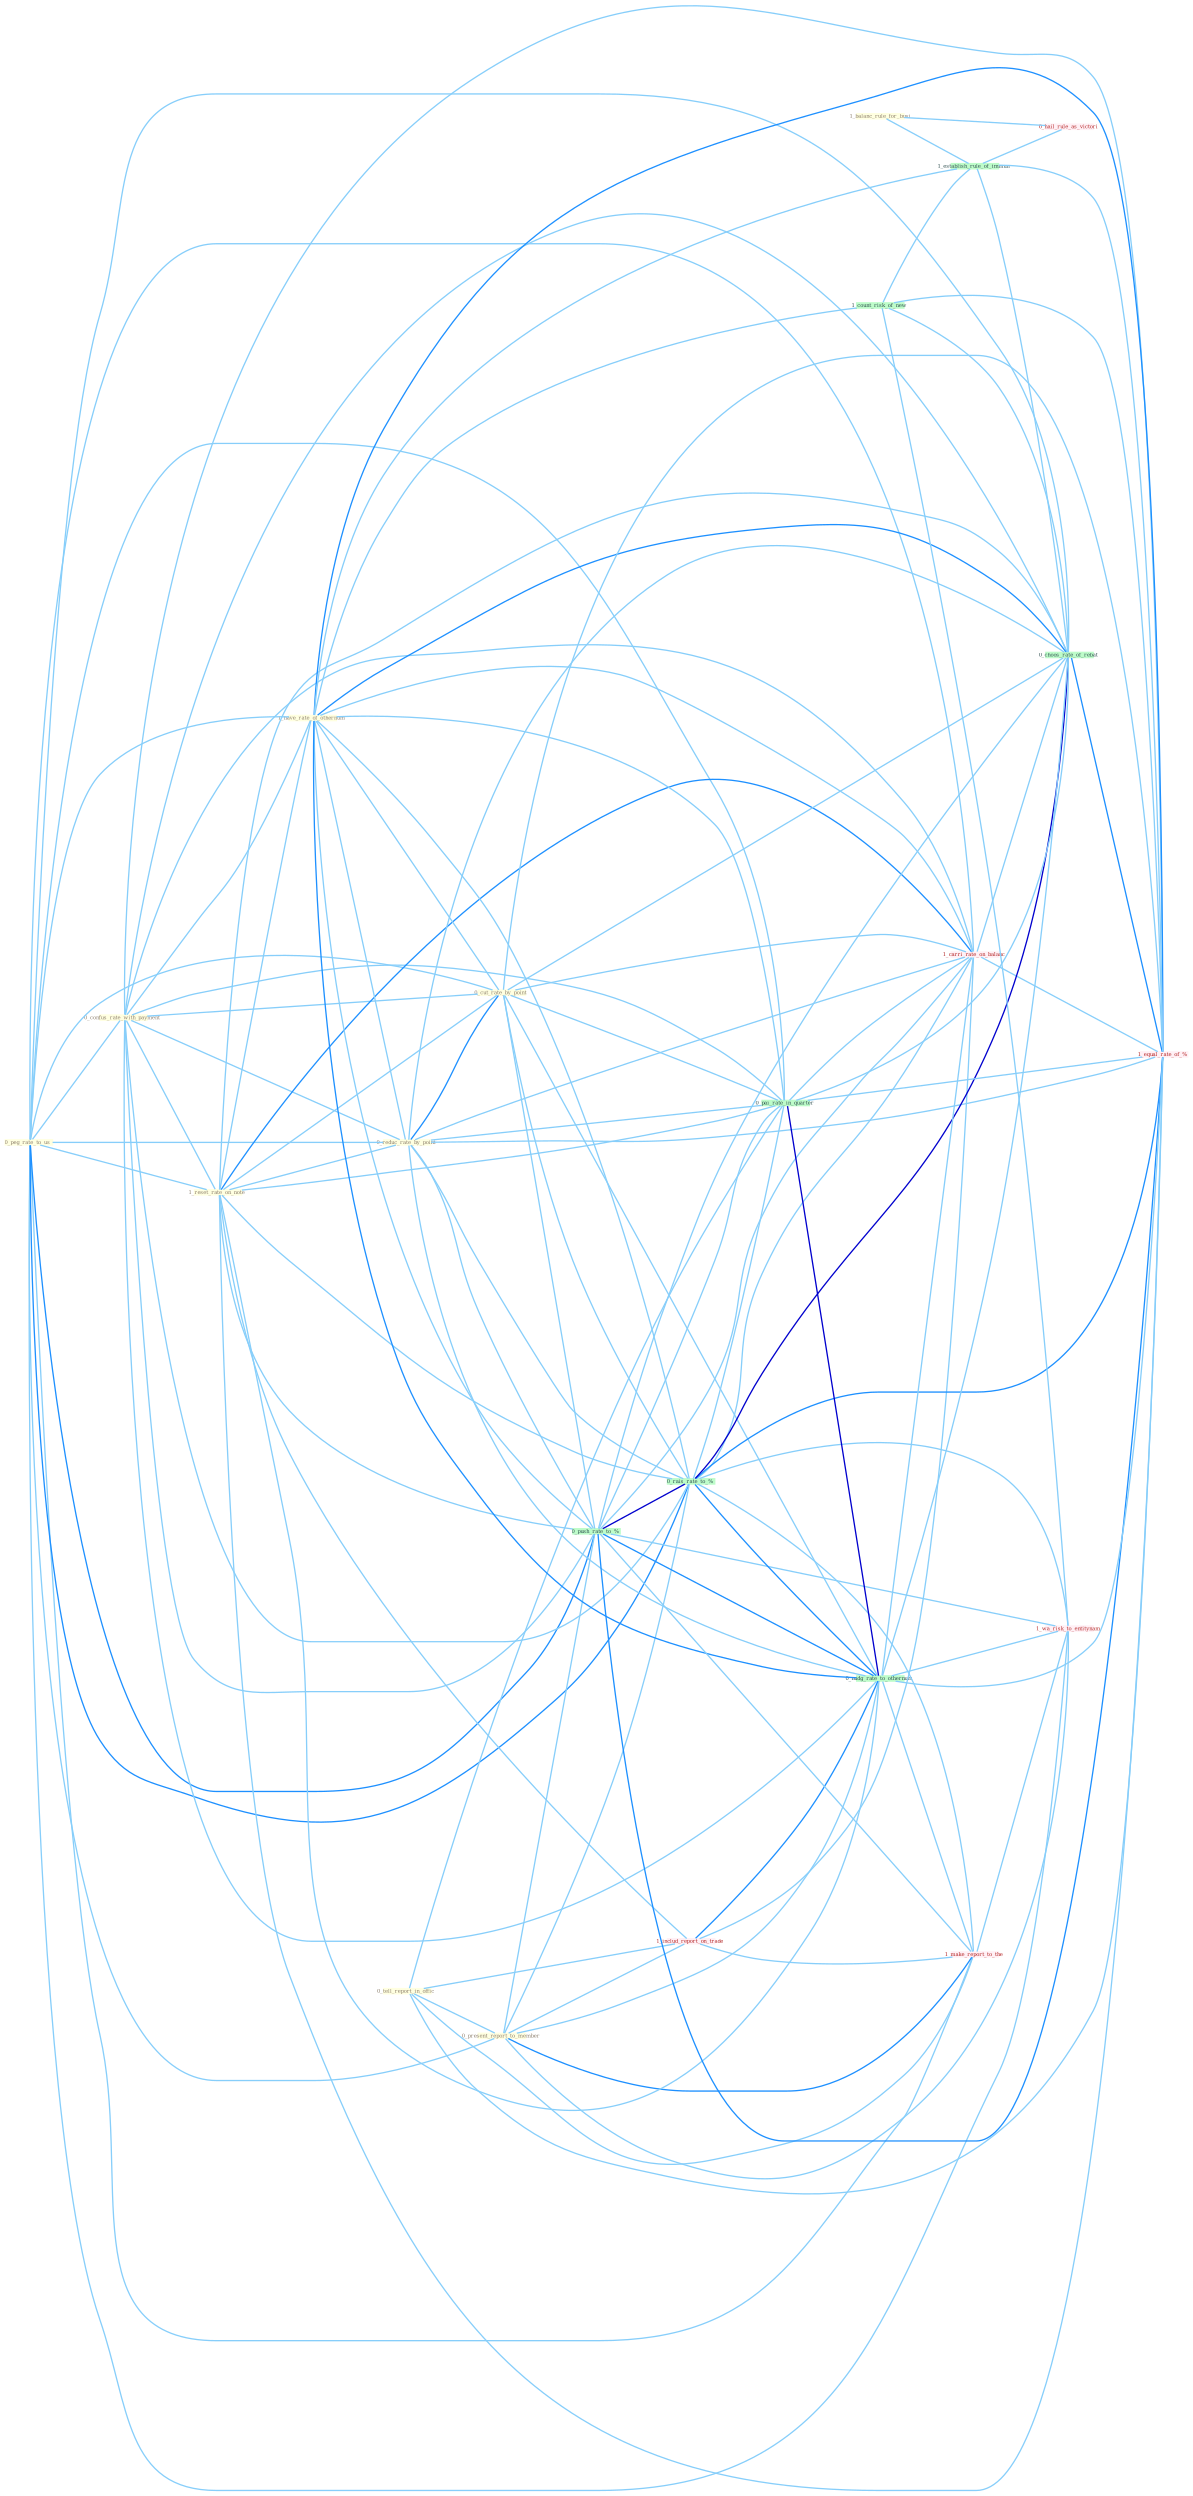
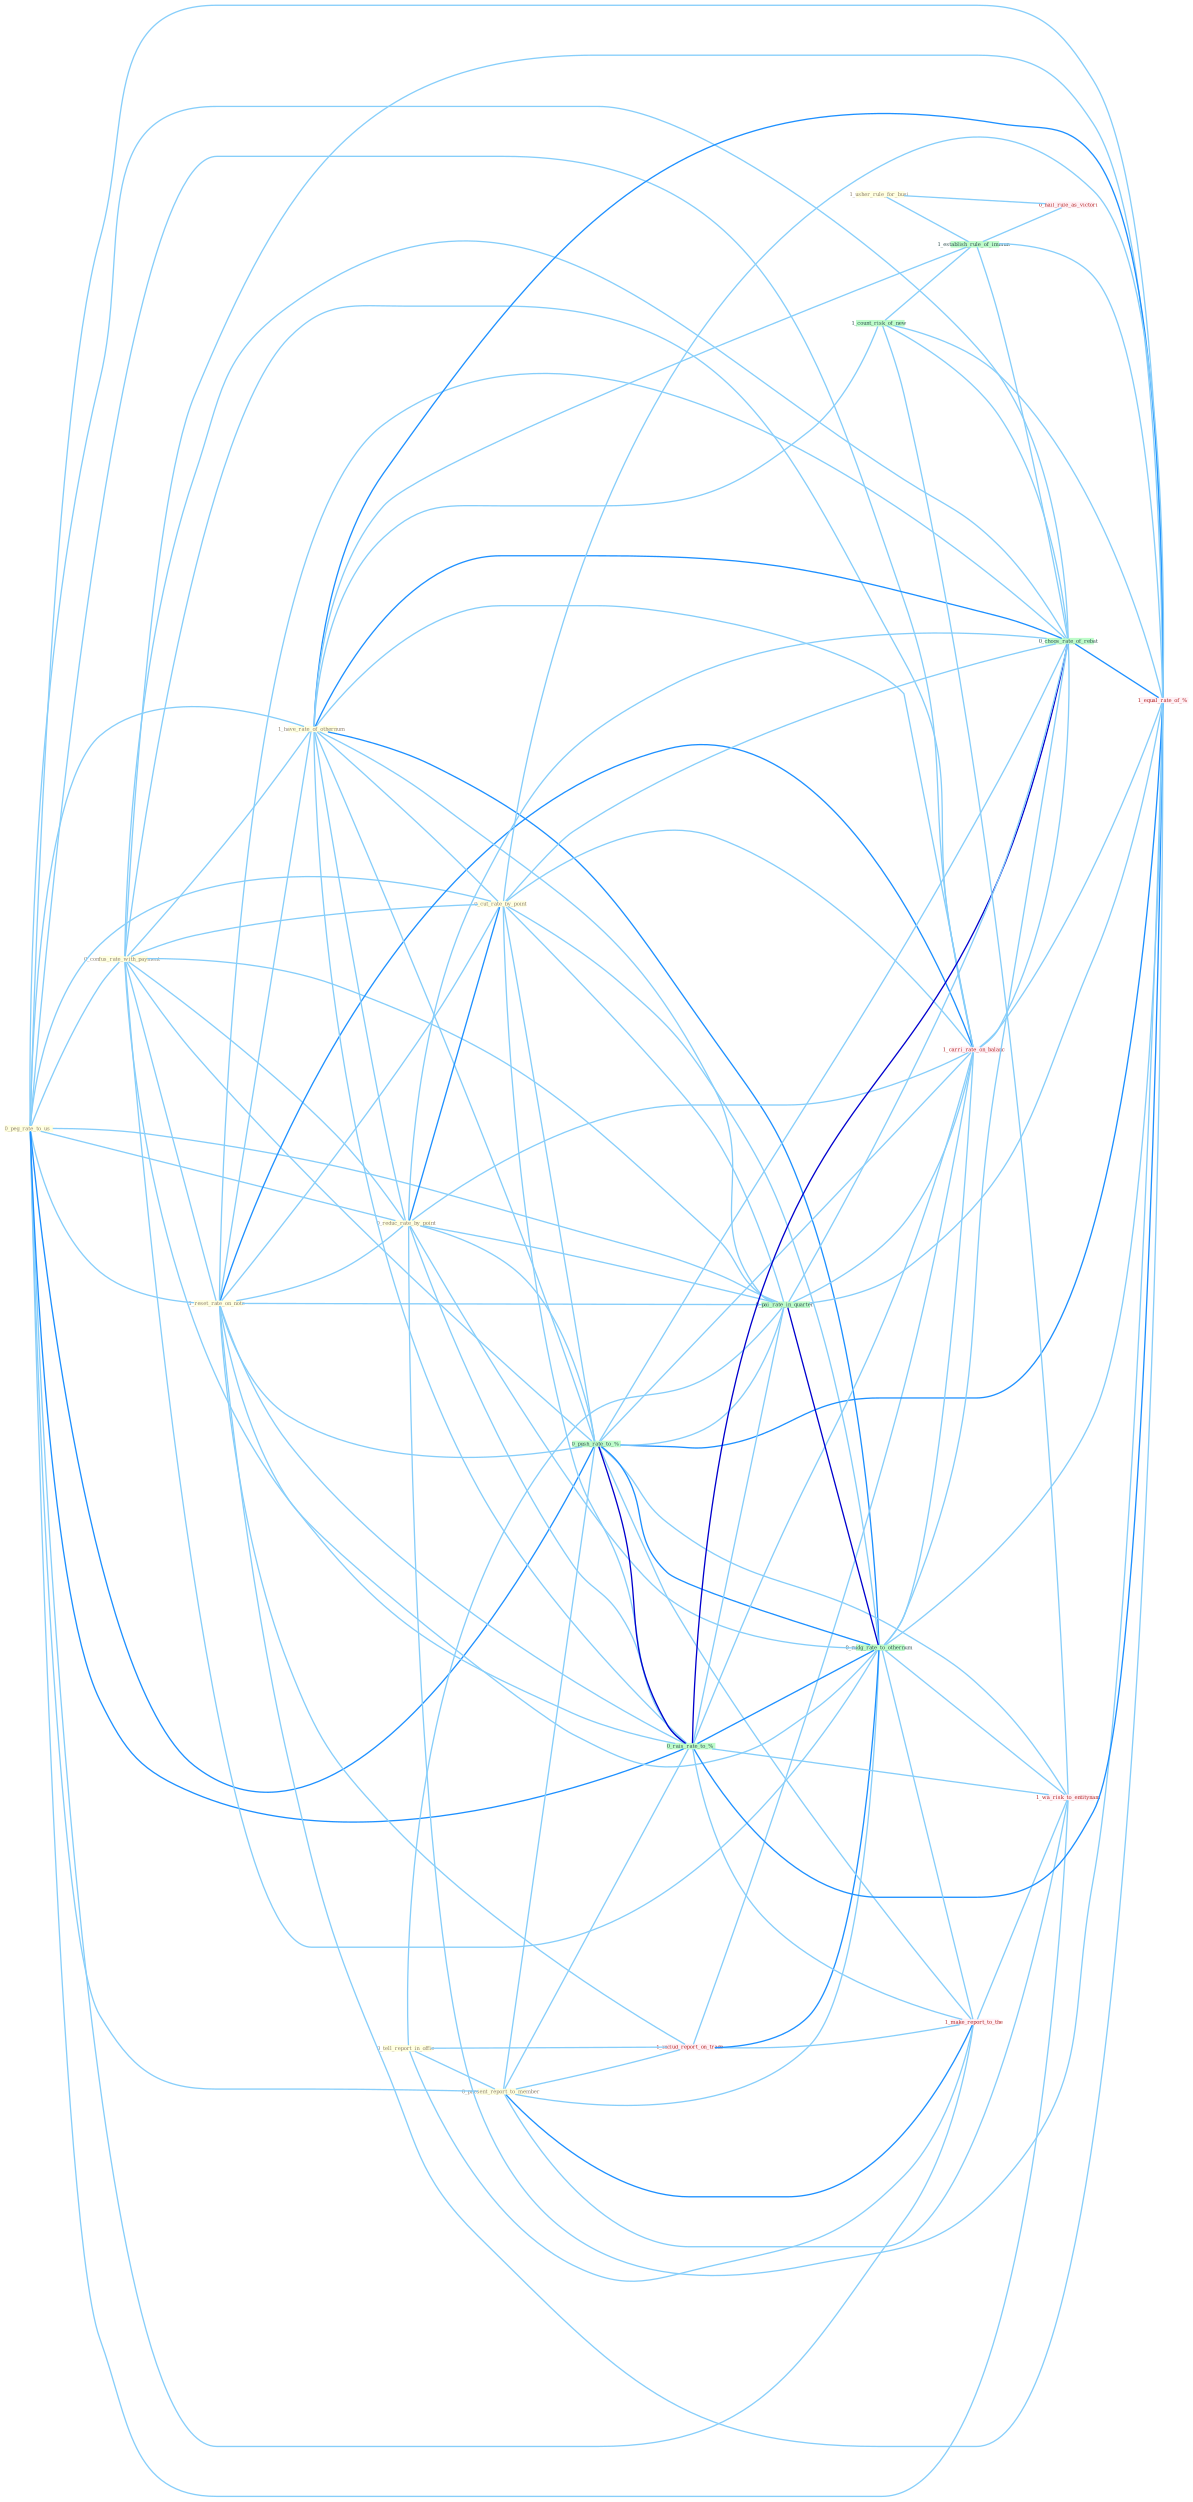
  graph {
    rankdir=LR
    node [color="#ffffe0" fixedsize=true fontcolor="#8b7d6b" fontsize=4 shape=polygon style=filled]
    edge [color="#87cefa" w=1]
    "0_peg_rate_to_us " [height=.06 width=.5]
    "0_confus_rate_with_payment " [height=.06 width=.5]
    "0_tell_report_in_offic " [height=.06 width=.5]
    "0_present_report_to_member " [height=.06 width=.5]
-   "1_usher_rule_for_busi " [height=.06 width=.5 label="1_balanc_rule_for_busi"]
+   "1_usher_rule_for_busi " [height=.06 width=.5]
    "1_reset_rate_on_note " [height=.06 width=.5]
    "1_have_rate_of_othernum " [height=.06 width=.5]
    "0_reduc_rate_by_point " [height=.06 width=.5]
    "0_cut_rate_by_point " [height=.06 width=.5]
    "1_includ_report_on_trade " [color="#fff0f5" fontcolor="#b22222" height=.06 width=.5]
    "1_carri_rate_on_balanc " [color="#fff0f5" fontcolor="#b22222" height=.06 width=.5]
    "1_make_report_to_the " [color="#fff0f5" fontcolor="#b22222" height=.06 width=.5]
    "1_wa_risk_to_entitynam " [color="#fff0f5" fontcolor="#b22222" height=.06 width=.5]
    "0_hail_rule_as_victori " [color="#fff0f5" fontcolor="#b22222" height=.06 width=.5]
    "1_equal_rate_of_% " [color="#fff0f5" fontcolor="#b22222" height=.06 width=.5]
    "0_push_rate_to_% " [color="#BDFCC9" fontcolor="#2f4f4f" height=.06 width=.5]
    "0_rais_rate_to_% " [color="#BDFCC9" fontcolor="#2f4f4f" height=.06 width=.5]
    "0_pai_rate_in_quarter " [color="#BDFCC9" fontcolor="#2f4f4f" height=.06 width=.5]
    "0_choos_rate_of_rebat " [color="#BDFCC9" fontcolor="#2f4f4f" height=.06 width=.5]
    "0_nudg_rate_to_othernum " [color="#BDFCC9" fontcolor="#2f4f4f" height=.06 width=.5]
    "1_establish_rule_of_immun " [color="#BDFCC9" fontcolor="#2f4f4f" height=.06 width=.5]
    "1_count_risk_of_new " [color="#BDFCC9" fontcolor="#2f4f4f" height=.06 width=.5]
    subgraph sub_1 {
      "0_peg_rate_to_us "
      "0_confus_rate_with_payment "
      "0_tell_report_in_offic "
      "0_present_report_to_member "
      "1_usher_rule_for_busi "
      "1_reset_rate_on_note "
      "1_have_rate_of_othernum "
      "0_reduc_rate_by_point "
      "0_cut_rate_by_point "
    }
    subgraph sub_2 {
      "1_includ_report_on_trade "
      "1_carri_rate_on_balanc "
      "1_make_report_to_the "
      "1_wa_risk_to_entitynam "
      "0_hail_rule_as_victori "
      "1_equal_rate_of_% "
    }
    "0_peg_rate_to_us " -- "0_confus_rate_with_payment "
    "0_peg_rate_to_us " -- "0_present_report_to_member "
    "0_peg_rate_to_us " -- "1_reset_rate_on_note "
    "0_peg_rate_to_us " -- "1_have_rate_of_othernum "
    "0_peg_rate_to_us " -- "0_reduc_rate_by_point "
    "0_peg_rate_to_us " -- "0_cut_rate_by_point "
    "0_peg_rate_to_us " -- "1_carri_rate_on_balanc "
    "0_peg_rate_to_us " -- "1_make_report_to_the "
    "0_peg_rate_to_us " -- "1_wa_risk_to_entitynam "
-   "0_tell_report_in_offic " -- "1_equal_rate_of_% "
+   "0_peg_rate_to_us " -- "1_equal_rate_of_% "
    "0_peg_rate_to_us " -- "0_push_rate_to_% " [color="#1e90ff" w=2]
    "0_peg_rate_to_us " -- "0_rais_rate_to_% " [color="#1e90ff" w=2]
    "0_peg_rate_to_us " -- "0_pai_rate_in_quarter "
    "0_peg_rate_to_us " -- "0_choos_rate_of_rebat "
    "0_confus_rate_with_payment " -- "1_reset_rate_on_note "
    "0_confus_rate_with_payment " -- "1_have_rate_of_othernum "
    "0_confus_rate_with_payment " -- "0_reduc_rate_by_point "
    "0_confus_rate_with_payment " -- "0_cut_rate_by_point "
    "0_confus_rate_with_payment " -- "1_carri_rate_on_balanc "
    "0_confus_rate_with_payment " -- "1_equal_rate_of_% "
    "0_confus_rate_with_payment " -- "0_push_rate_to_% "
    "0_confus_rate_with_payment " -- "0_rais_rate_to_% "
    "0_confus_rate_with_payment " -- "0_pai_rate_in_quarter "
    "0_confus_rate_with_payment " -- "0_choos_rate_of_rebat "
    "0_confus_rate_with_payment " -- "0_nudg_rate_to_othernum "
    "0_tell_report_in_offic " -- "0_present_report_to_member "
    "0_tell_report_in_offic " -- "1_includ_report_on_trade "
    "0_tell_report_in_offic " -- "1_make_report_to_the "
    "0_tell_report_in_offic " -- "0_pai_rate_in_quarter "
    "0_present_report_to_member " -- "1_includ_report_on_trade "
    "0_present_report_to_member " -- "1_make_report_to_the " [color="#1e90ff" w=2]
    "0_present_report_to_member " -- "1_wa_risk_to_entitynam "
    "0_present_report_to_member " -- "0_push_rate_to_% "
    "0_present_report_to_member " -- "0_rais_rate_to_% "
    "0_present_report_to_member " -- "0_nudg_rate_to_othernum "
    "1_usher_rule_for_busi " -- "0_hail_rule_as_victori "
    "1_usher_rule_for_busi " -- "1_establish_rule_of_immun "
    "1_reset_rate_on_note " -- "1_have_rate_of_othernum "
    "1_reset_rate_on_note " -- "0_reduc_rate_by_point "
    "1_reset_rate_on_note " -- "0_cut_rate_by_point "
    "1_reset_rate_on_note " -- "1_includ_report_on_trade "
    "1_reset_rate_on_note " -- "1_carri_rate_on_balanc " [color="#1e90ff" w=2]
    "1_reset_rate_on_note " -- "1_equal_rate_of_% "
    "1_reset_rate_on_note " -- "0_push_rate_to_% "
    "1_reset_rate_on_note " -- "0_rais_rate_to_% "
    "1_reset_rate_on_note " -- "0_pai_rate_in_quarter "
    "1_reset_rate_on_note " -- "0_choos_rate_of_rebat "
    "1_reset_rate_on_note " -- "0_nudg_rate_to_othernum "
    "1_have_rate_of_othernum " -- "0_reduc_rate_by_point "
    "1_have_rate_of_othernum " -- "0_cut_rate_by_point "
    "1_have_rate_of_othernum " -- "1_carri_rate_on_balanc "
    "1_have_rate_of_othernum " -- "1_equal_rate_of_% " [color="#1e90ff" w=2]
    "1_have_rate_of_othernum " -- "0_push_rate_to_% "
    "1_have_rate_of_othernum " -- "0_rais_rate_to_% "
    "1_have_rate_of_othernum " -- "0_pai_rate_in_quarter "
    "1_have_rate_of_othernum " -- "0_choos_rate_of_rebat " [color="#1e90ff" w=2]
    "1_have_rate_of_othernum " -- "0_nudg_rate_to_othernum " [color="#1e90ff" w=2]
    "1_have_rate_of_othernum " -- "1_establish_rule_of_immun "
    "1_have_rate_of_othernum " -- "1_count_risk_of_new "
    "0_reduc_rate_by_point " -- "0_cut_rate_by_point " [color="#1e90ff" w=3]
    "0_reduc_rate_by_point " -- "1_carri_rate_on_balanc "
    "0_reduc_rate_by_point " -- "1_equal_rate_of_% "
    "0_reduc_rate_by_point " -- "0_push_rate_to_% "
    "0_reduc_rate_by_point " -- "0_rais_rate_to_% "
    "0_reduc_rate_by_point " -- "0_pai_rate_in_quarter "
    "0_reduc_rate_by_point " -- "0_choos_rate_of_rebat "
    "0_reduc_rate_by_point " -- "0_nudg_rate_to_othernum "
    "0_cut_rate_by_point " -- "1_carri_rate_on_balanc "
    "0_cut_rate_by_point " -- "1_equal_rate_of_% "
    "0_cut_rate_by_point " -- "0_push_rate_to_% "
    "0_cut_rate_by_point " -- "0_rais_rate_to_% "
    "0_cut_rate_by_point " -- "0_pai_rate_in_quarter "
    "0_cut_rate_by_point " -- "0_choos_rate_of_rebat "
    "0_cut_rate_by_point " -- "0_nudg_rate_to_othernum "
    "1_includ_report_on_trade " -- "1_carri_rate_on_balanc "
    "1_includ_report_on_trade " -- "1_make_report_to_the "
    "1_includ_report_on_trade " -- "0_nudg_rate_to_othernum " [color="#1e90ff" w=2]
    "1_carri_rate_on_balanc " -- "1_equal_rate_of_% "
    "1_carri_rate_on_balanc " -- "0_choos_rate_of_rebat "
    "1_make_report_to_the " -- "1_wa_risk_to_entitynam "
    "0_push_rate_to_% " -- "1_carri_rate_on_balanc "
    "0_push_rate_to_% " -- "1_make_report_to_the "
    "0_push_rate_to_% " -- "1_wa_risk_to_entitynam "
    "0_push_rate_to_% " -- "1_equal_rate_of_% " [color="#1e90ff" w=2]
    "0_push_rate_to_% " -- "0_rais_rate_to_% " [color="#0000cd" w=3]
    "0_push_rate_to_% " -- "0_pai_rate_in_quarter "
    "0_push_rate_to_% " -- "0_choos_rate_of_rebat "
    "0_push_rate_to_% " -- "0_nudg_rate_to_othernum " [color="#1e90ff" w=2]
    "0_rais_rate_to_% " -- "1_carri_rate_on_balanc "
    "0_rais_rate_to_% " -- "1_make_report_to_the "
    "0_rais_rate_to_% " -- "1_wa_risk_to_entitynam "
    "0_rais_rate_to_% " -- "1_equal_rate_of_% " [color="#1e90ff" w=2]
    "0_rais_rate_to_% " -- "0_pai_rate_in_quarter "
    "0_rais_rate_to_% " -- "0_choos_rate_of_rebat " [color="#0000cd"]
    "0_rais_rate_to_% " -- "0_nudg_rate_to_othernum " [color="#1e90ff" w=2]
    "0_pai_rate_in_quarter " -- "1_carri_rate_on_balanc "
    "0_pai_rate_in_quarter " -- "1_equal_rate_of_% "
    "0_pai_rate_in_quarter " -- "0_choos_rate_of_rebat "
    "0_pai_rate_in_quarter " -- "0_nudg_rate_to_othernum " [color="#0000cd"]
    "0_choos_rate_of_rebat " -- "1_equal_rate_of_% " [color="#1e90ff" w=2]
    "0_nudg_rate_to_othernum " -- "1_carri_rate_on_balanc "
    "0_nudg_rate_to_othernum " -- "1_make_report_to_the "
    "0_nudg_rate_to_othernum " -- "1_wa_risk_to_entitynam "
    "0_nudg_rate_to_othernum " -- "1_equal_rate_of_% "
    "0_nudg_rate_to_othernum " -- "0_choos_rate_of_rebat "
    "1_establish_rule_of_immun " -- "0_hail_rule_as_victori "
    "1_establish_rule_of_immun " -- "1_equal_rate_of_% "
    "1_establish_rule_of_immun " -- "0_choos_rate_of_rebat "
    "1_count_risk_of_new " -- "1_wa_risk_to_entitynam "
    "1_count_risk_of_new " -- "1_equal_rate_of_% "
    "1_count_risk_of_new " -- "0_choos_rate_of_rebat "
    "1_count_risk_of_new " -- "1_establish_rule_of_immun "
  }
